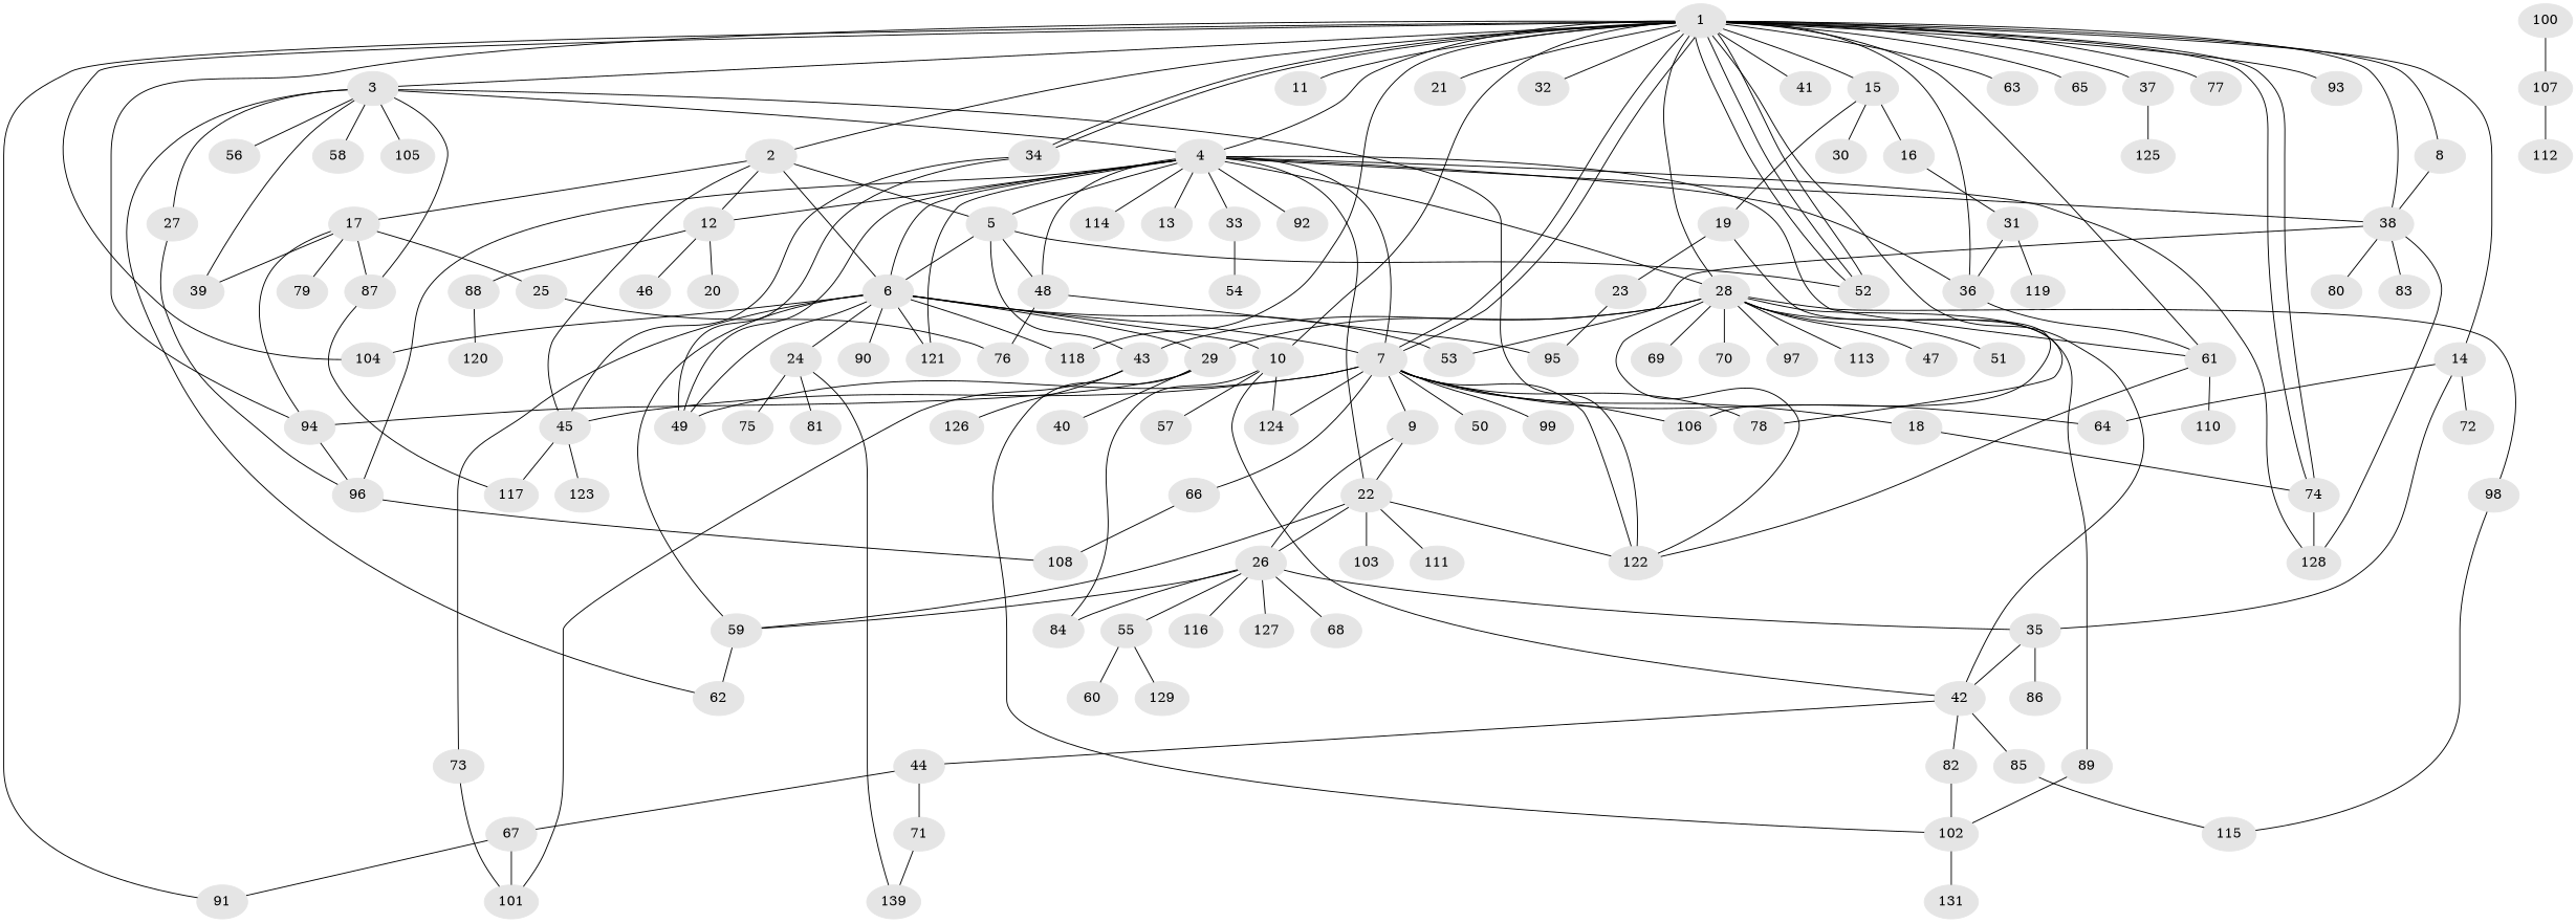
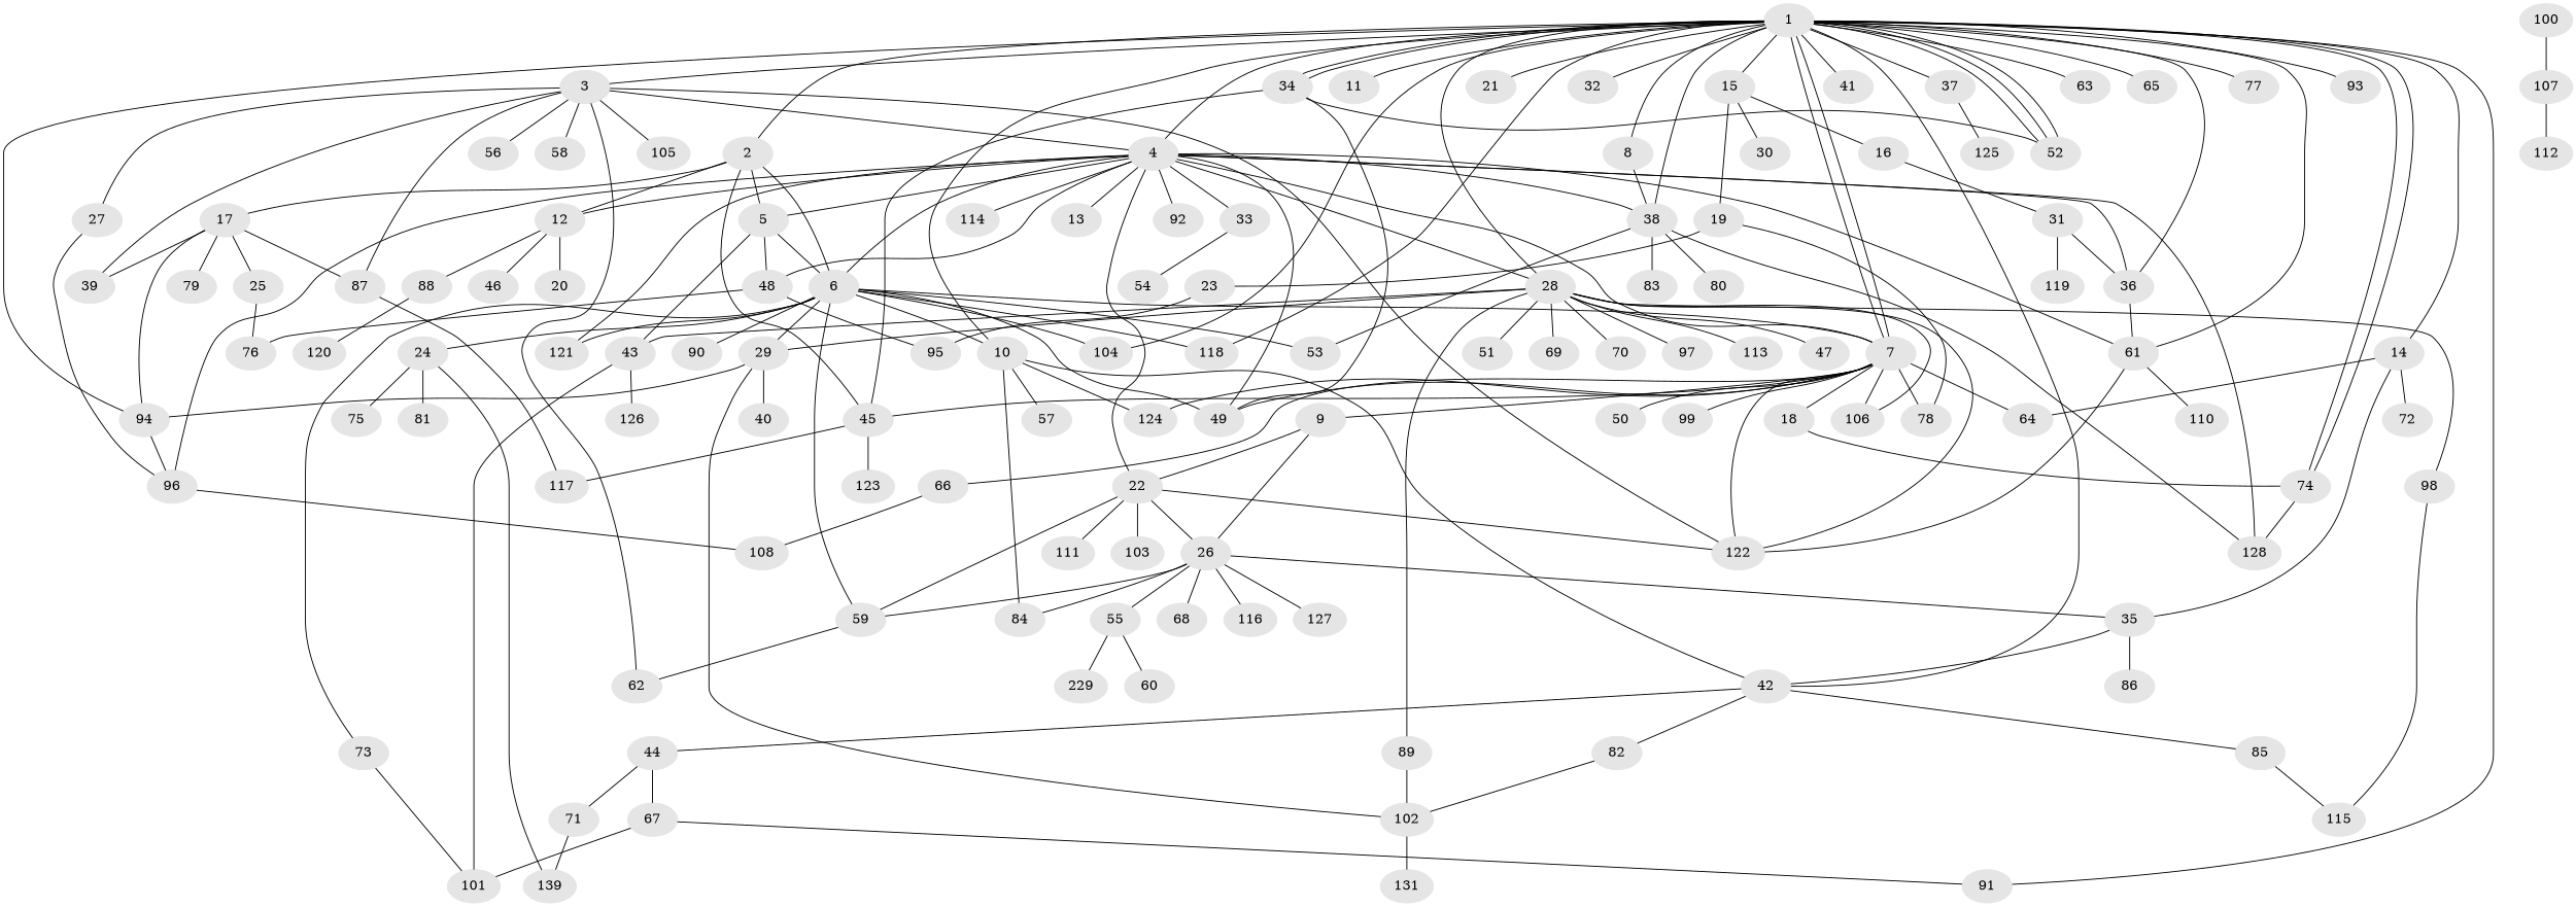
  graph {
    node [color=gray90 style=filled]
    1
    2
    3
    4
    7
    8
    10
    11
    14
    15
    21
    28
    32
    34
    36
    37
    38
    41
    42
    52
    61
    63
    65
    74
    77
    91
    93
    94
    104
    118
    5
    6
    12
    17
    45
    27
    39
    56
    58
    62
    87
    105
    122
    13
    22
    33
    48
    49
    92
    96
    114
    121
    128
    9
    18
    50
    64
    66
    78
    99
    106
    124
    57
    84
    35
    72
    16
    19
    30
    43
    29
    47
    51
    69
    70
    89
    97
    98
    113
    125
    53
    80
    83
    44
    82
    85
    110
    24
    59
    73
    90
    20
    46
    88
    25
    79
    117
    123
    26
    103
    111
    54
    95
    76
    108
    101
    126
    75
    81
    n110 [label=139]
    40
    102
    55
    68
    116
    127
    120
    86
    31
    23
    119
    60
-   129
+   129 [label=229]
    115
    131
    67
    71
    100
    107
    112
    1 -- 2
    1 -- 3
    1 -- 4
    1 -- 7
    1 -- 7
    1 -- 8
    1 -- 10
    1 -- 11
    1 -- 14
    1 -- 15
    1 -- 21
    1 -- 28
    1 -- 32
    1 -- 34
    1 -- 34
    1 -- 36
    1 -- 37
    1 -- 38
    1 -- 41
    1 -- 42
    1 -- 52
    1 -- 52
    1 -- 52
    1 -- 61
    1 -- 63
    1 -- 65
    1 -- 74
    1 -- 74
    1 -- 77
    1 -- 91
    1 -- 93
    1 -- 94
    1 -- 104
    1 -- 118
    2 -- 5
    2 -- 6
    2 -- 12
    2 -- 17
    2 -- 45
    3 -- 4
    3 -- 27
    3 -- 39
    3 -- 56
    3 -- 58
    3 -- 62
    3 -- 87
    3 -- 105
    3 -- 122
    4 -- 7
    4 -- 28
    4 -- 36
    4 -- 38
    4 -- 61
    4 -- 5
    4 -- 6
    4 -- 12
    4 -- 13
    4 -- 22
    4 -- 33
    4 -- 48
    4 -- 49
    4 -- 92
    4 -- 96
    4 -- 114
    4 -- 121
    4 -- 128
    7 -- 45
    7 -- 122
    7 -- 49
    7 -- 9
    7 -- 18
    7 -- 50
    7 -- 64
    7 -- 66
    7 -- 78
    7 -- 99
    7 -- 106
    7 -- 124
    8 -- 38
    10 -- 42
    10 -- 124
    10 -- 57
    10 -- 84
    14 -- 64
    14 -- 35
    14 -- 72
    15 -- 16
    15 -- 19
    15 -- 30
    28 -- 122
    28 -- 106
    28 -- 43
    28 -- 29
    28 -- 47
    28 -- 51
    28 -- 69
    28 -- 70
    28 -- 89
    28 -- 97
    28 -- 98
    28 -- 113
    34 -- 45
    34 -- 49
    36 -- 61
    37 -- 125
    38 -- 128
    38 -- 53
    38 -- 80
    38 -- 83
    42 -- 44
    42 -- 82
    42 -- 85
    61 -- 122
    61 -- 110
    74 -- 128
    94 -- 96
-   5 -- 52
+   34 -- 52
    5 -- 6
    5 -- 48
    5 -- 43
    6 -- 7
    6 -- 10
    6 -- 104
    6 -- 118
    6 -- 49
    6 -- 121
    6 -- 29
    6 -- 53
    6 -- 24
    6 -- 59
    6 -- 73
    6 -- 90
    12 -- 20
    12 -- 46
    12 -- 88
    17 -- 94
    17 -- 39
    17 -- 87
    17 -- 25
    17 -- 79
    45 -- 117
    45 -- 123
    27 -- 96
    87 -- 117
    22 -- 122
    22 -- 59
    22 -- 26
    22 -- 103
    22 -- 111
    33 -- 54
    48 -- 95
    48 -- 76
    96 -- 108
    9 -- 22
    9 -- 26
    18 -- 74
    66 -- 108
    35 -- 42
    35 -- 86
    16 -- 31
    19 -- 78
    19 -- 23
    43 -- 101
    43 -- 126
    29 -- 94
    29 -- 40
    29 -- 102
    89 -- 102
    98 -- 115
    44 -- 67
    44 -- 71
    82 -- 102
    85 -- 115
    24 -- 75
    24 -- 81
    24 -- n110
    59 -- 62
    73 -- 101
    88 -- 120
    25 -- 76
    26 -- 84
    26 -- 35
    26 -- 59
    26 -- 55
    26 -- 68
    26 -- 116
    26 -- 127
    102 -- 131
    55 -- 60
    55 -- 129
    31 -- 36
    31 -- 119
    23 -- 95
    67 -- 91
    67 -- 101
    71 -- n110
    100 -- 107
    107 -- 112
  }
